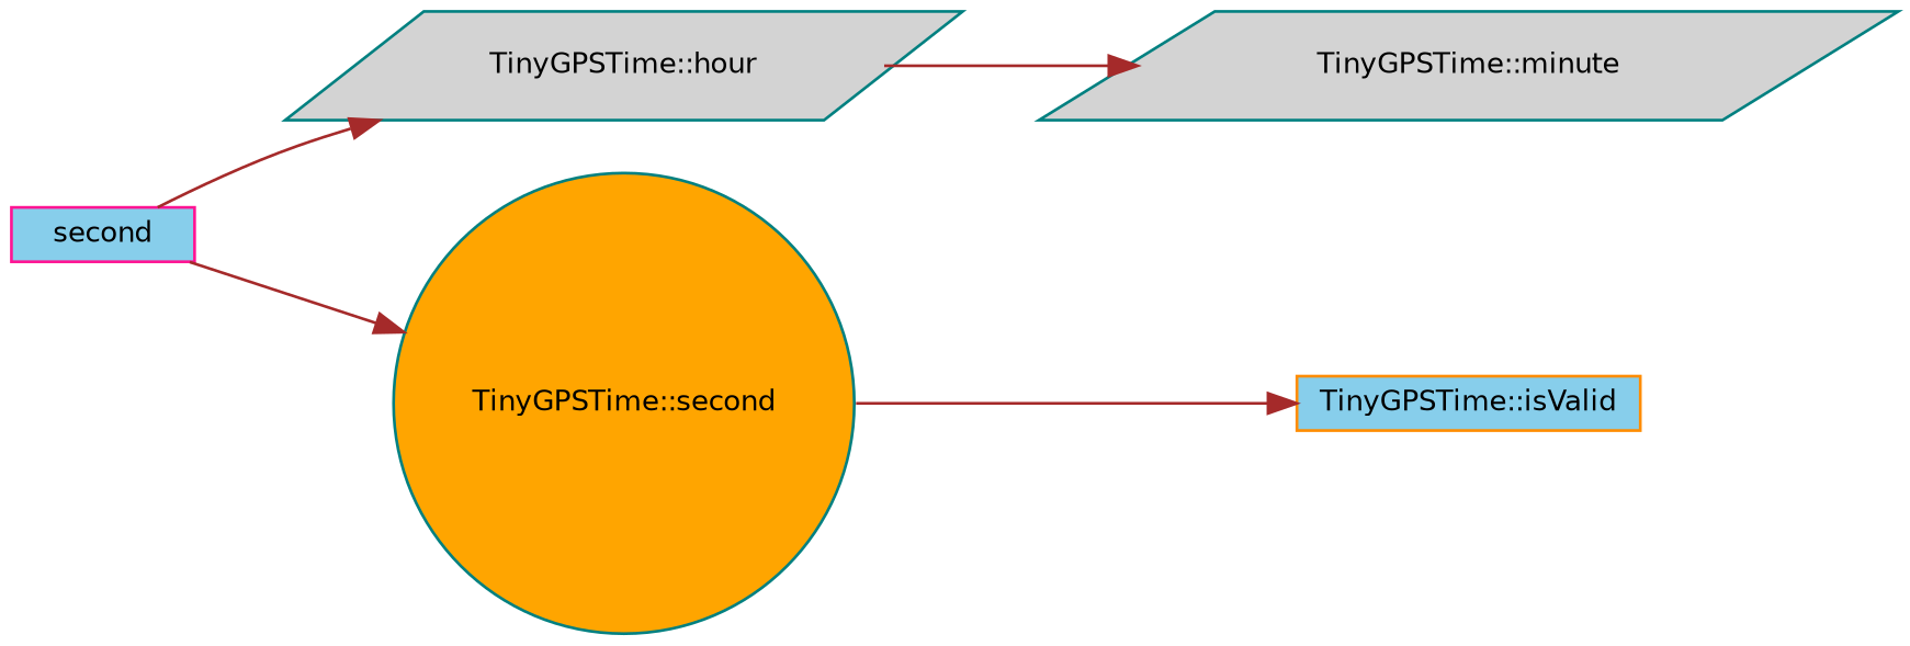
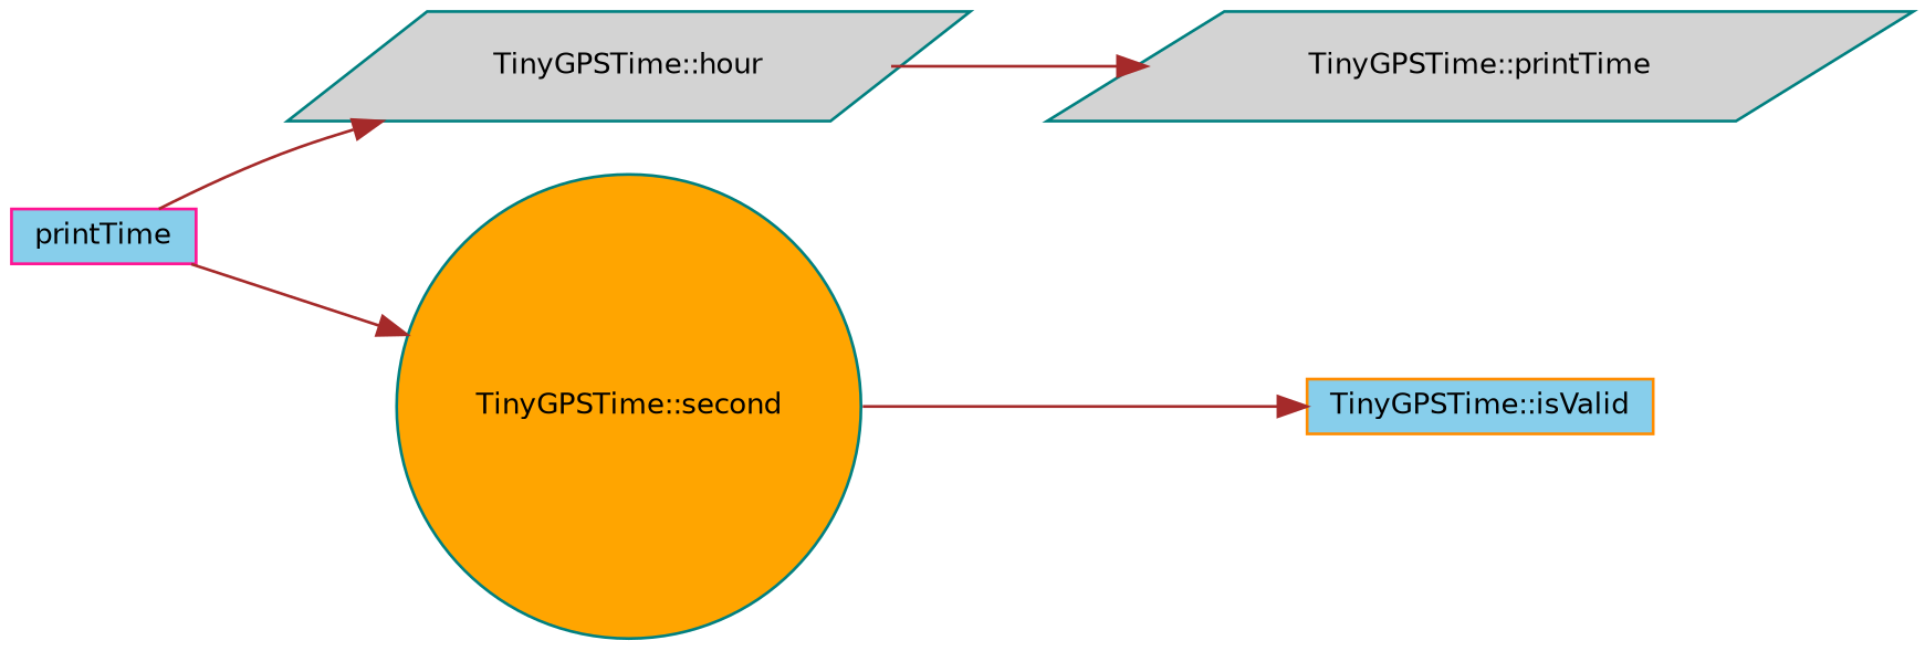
  digraph {
    rankdir=LR
    node [color=teal fillcolor=skyblue fontname=Helvetica fontsize=10 shape=box style=filled]
    edge [color=brown fontname=Helvetica fontsize=10 labelfontname=Helvetica labelfontsize=10 style=solid]
-   n1 [color=deeppink fontcolor=black height=0.2 label=second width=0.4]
+   n1 [color=deeppink fontcolor=black height=0.2 label=printTime width=0.4]
    n2 [fillcolor=lightgrey height=0.2 label="TinyGPSTime::hour" shape=parallelogram width=0.4]
    n3 [fillcolor=orange height=0.2 label="TinyGPSTime::second" shape=circle width=0.4]
-   n4 [fillcolor=lightgrey height=0.2 label="TinyGPSTime::minute" shape=parallelogram width=0.4]
+   n4 [fillcolor=lightgrey height=0.2 label="TinyGPSTime::printTime" shape=parallelogram width=0.4]
    n5 [color=darkorange height=0.2 label="TinyGPSTime::isValid" width=0.4]
    n1 -> n2
    n1 -> n3
    n2 -> n4
    n3 -> n5
  }
